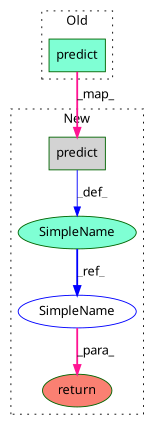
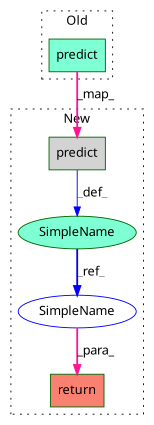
  digraph {
    fontname="Noto Sans"
    node [a=32 l="8,1" shape=box style=filled fillcolor=aquamarine color=darkgreen fontname="Noto Sans"]
    edge [color=blue style=bold fontname="Noto Sans"]
    n1 [label=predict s="8817,8833" fillcolor=lightgrey]
    n2 [a=42 l=1 label=SimpleName s=8939 shape=ellipse]
-   n3 [a=41 l=7 label=return s=8957 shape=ellipse fillcolor=salmon]
+   n3 [a=41 l=7 label=return s=8957 fillcolor=salmon]
    n4 [a=42 l=1 label=SimpleName s=8964 shape=ellipse fillcolor=white color=blue]
    n5 [label=predict s="7451,7467"]
    subgraph cluster_1 {
      label=New
      style=dotted
      n1
      n2
      n3
      n4
    }
    subgraph cluster_2 {
      label=Old
      style=dotted
      n5
    }
    n1 -> n2 [label=_def_ style=solid]
    n2 -> n4 [label=_ref_]
    n4 -> n3 [label=_para_ color=deeppink]
    n5 -> n1 [label=_map_ color=deeppink]
  }
